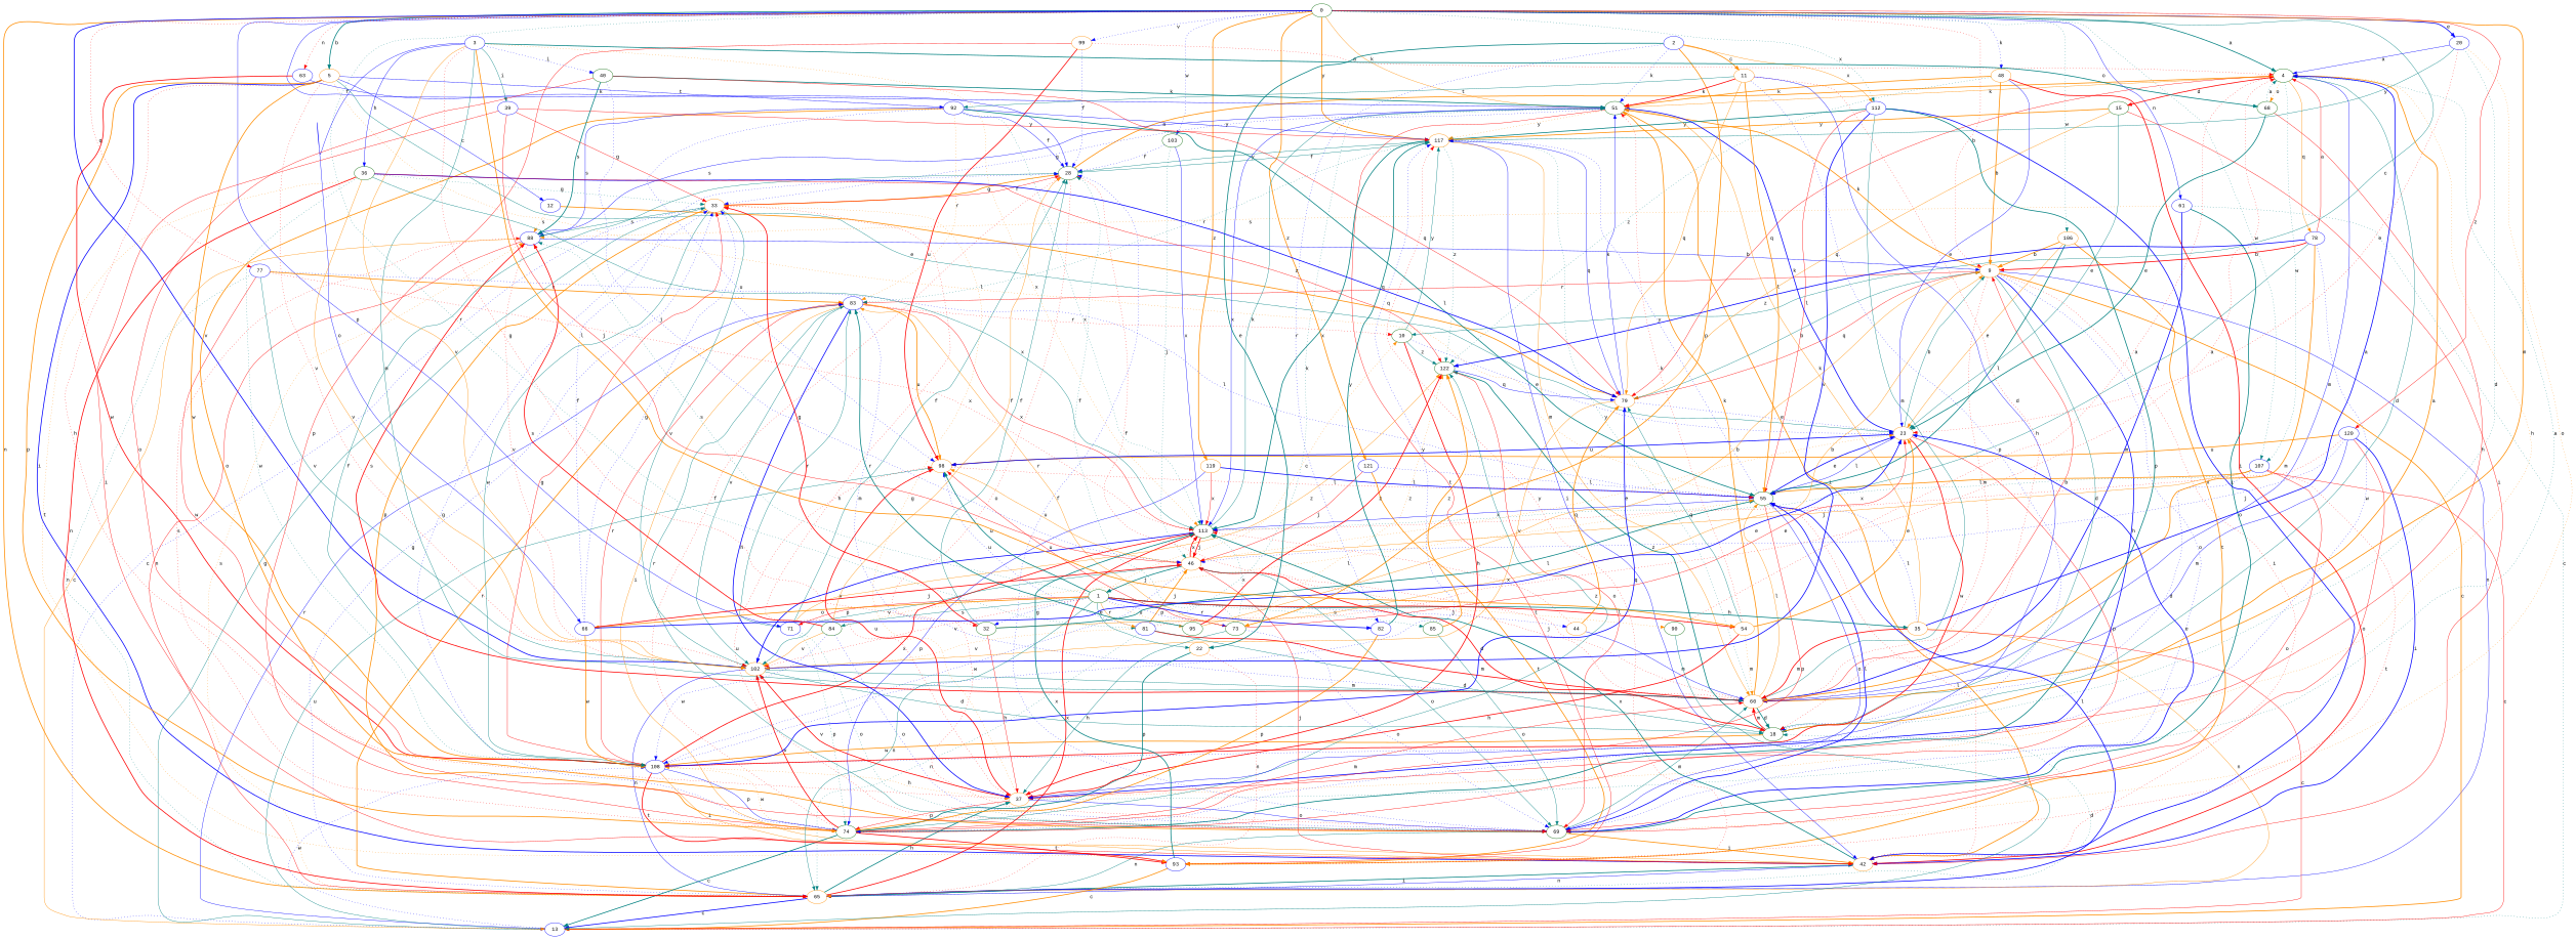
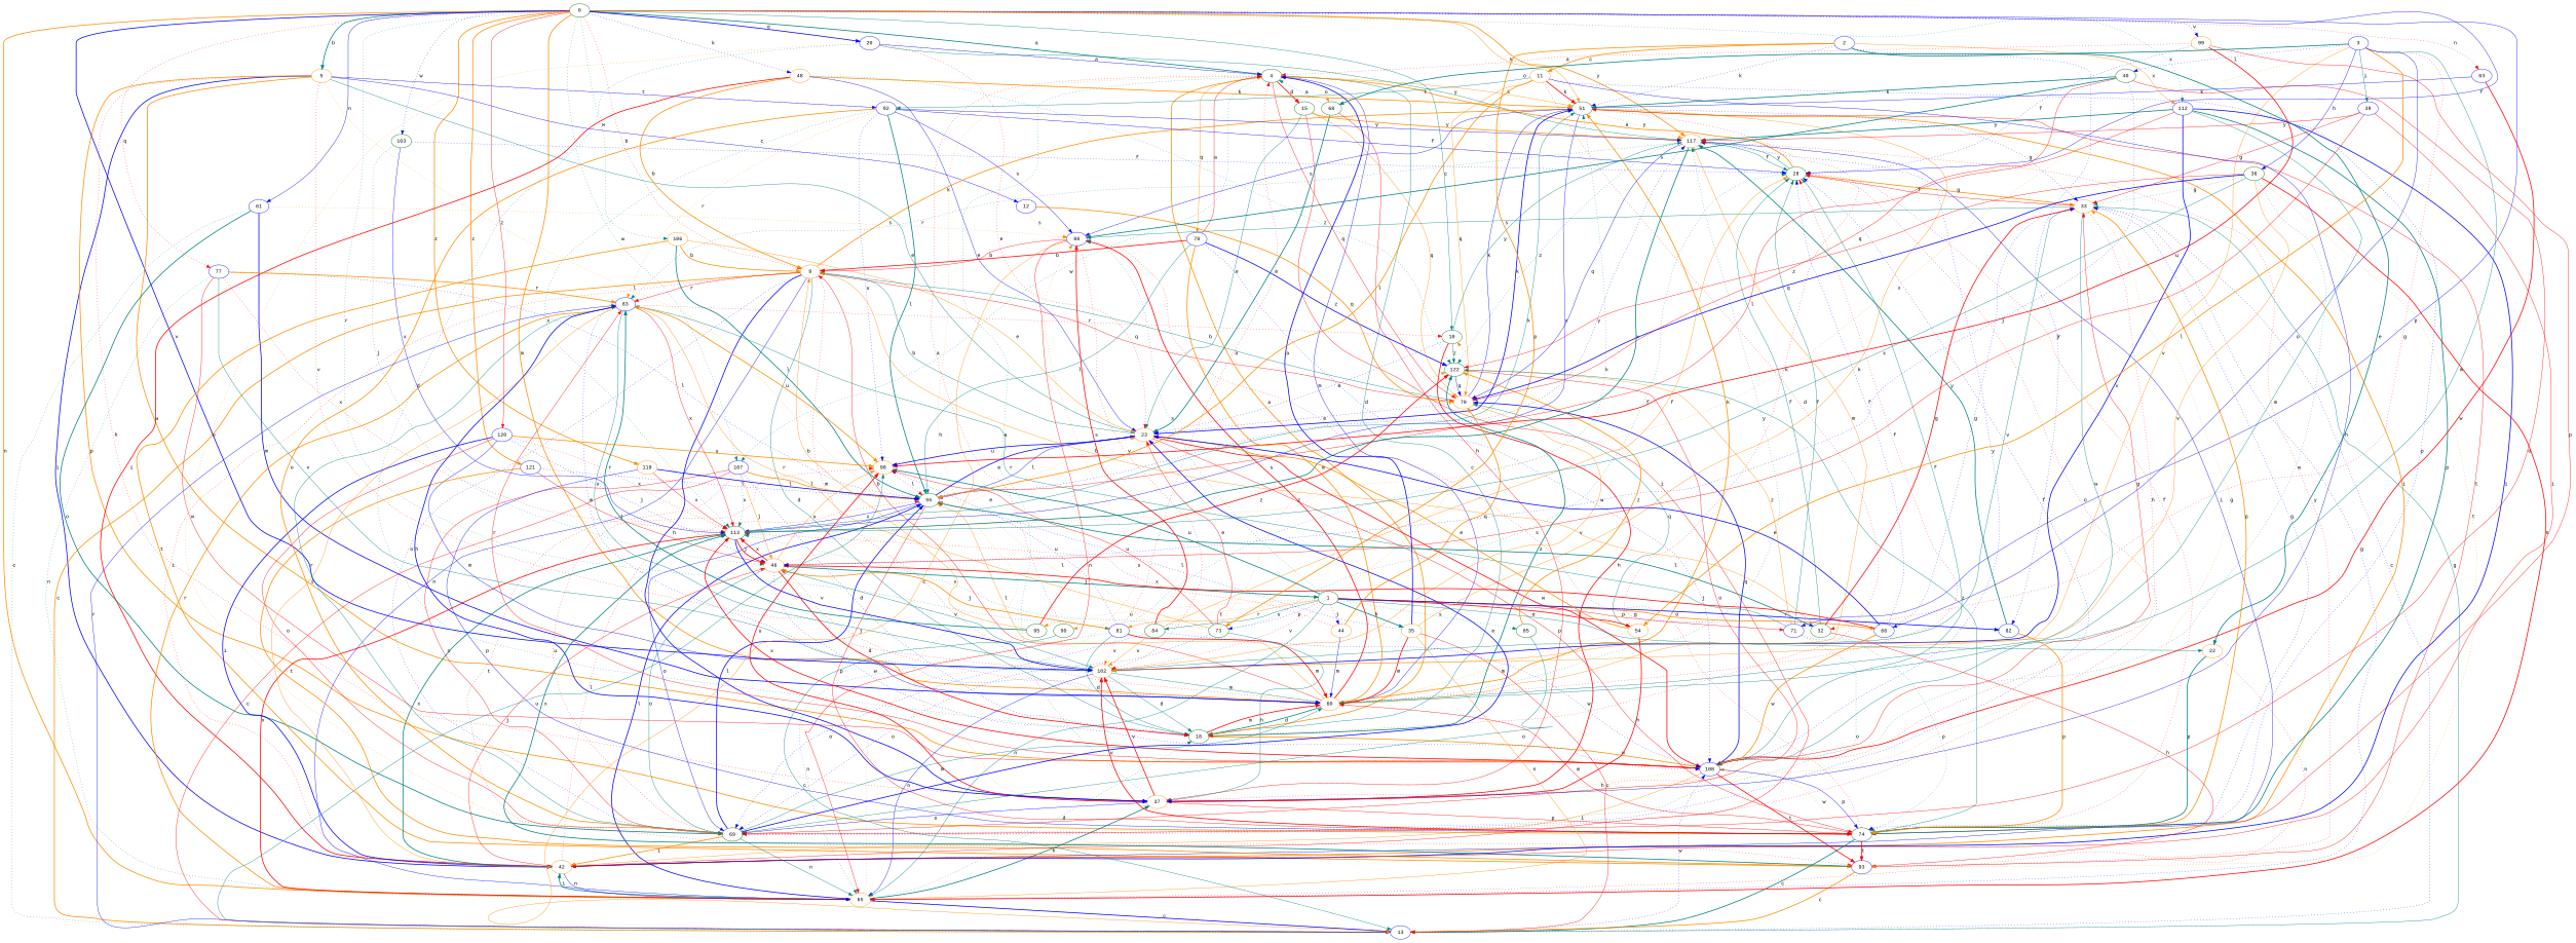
  strict digraph {
    fontname="Liberation Mono"
    node [color=darkgreen fontname="Liberation Mono"]
    edge [color=red fontname="Liberation Mono" style=solid]
    0
    4
    5 [color=darkorange]
    9 [color=darkorange]
    10
    20 [color=blue]
    28
    48 [color=darkorange]
    51
    60 [color=darkorange]
    61 [color=blue]
    63 [color=blue]
    65 [color=darkorange]
    71 [color=blue]
    77 [color=blue]
    81 [color=blue]
    99 [color=darkorange]
    102 [color=darkorange]
    103
    106 [color=darkorange]
    107 [color=blue]
    112 [color=blue]
    117 [color=darkorange]
    119 [color=darkorange]
    120 [color=blue]
    121 [color=blue]
    68
    15
    18
    37 [color=darkorange]
    78 [color=blue]
    79 [color=darkorange]
    12 [color=blue]
    23 [color=darkorange]
    42 [color=darkorange]
    55
    74
    92 [color=blue]
    108 [color=blue]
    13 [color=blue]
    69
    83 [color=blue]
    122
    33 [color=darkorange]
    88 [color=blue]
    113
    93 [color=blue]
    46 [color=darkorange]
    98 [color=darkorange]
    1
    22 [color=darkorange]
    32
    35 [color=darkorange]
    44 [color=darkorange]
    54 [color=darkorange]
    66 [color=blue]
    73
    82 [color=blue]
    84
    85
    90
    95
    2 [color=blue]
    11 [color=darkorange]
    3 [color=blue]
    36
    39 [color=blue]
    40
    0 -> 4 [color=teal label=a style=bold]
    0 -> 5 [color=teal label=b style=bold]
    0 -> 9 [label=b style=dotted]
    0 -> 10 [color=teal label=c]
    0 -> 20 [color=blue label=e style=bold]
    0 -> 28 [color=blue label=f]
    0 -> 48 [color=blue label=k style=dotted]
    0 -> 51 [color=darkorange label=k]
    0 -> 60 [color=darkorange label=m style=bold]
    0 -> 61 [color=blue label=n]
    0 -> 63 [label=n style=dotted]
    0 -> 65 [color=darkorange label=n style=bold]
    0 -> 71 [color=blue label=p]
    0 -> 77 [label=q style=dotted]
    0 -> 81 [color=teal label=r style=dotted]
    0 -> 99 [color=blue label=v style=dotted]
    0 -> 102 [color=blue label=v style=bold]
    0 -> 103 [color=blue label=w style=dotted]
    0 -> 106 [color=teal label=w style=dotted]
    0 -> 107 [color=teal label=w style=dotted]
    0 -> 112 [color=teal label=x style=dotted]
    0 -> 117 [color=darkorange label=y style=bold]
    0 -> 119 [color=darkorange label=z style=bold]
    0 -> 120 [label=z]
    0 -> 121 [color=darkorange label=z style=bold]
    4 -> 51 [color=darkorange label=k]
    4 -> 60 [color=blue label=m]
    4 -> 107 [color=teal label=w style=dotted]
    4 -> 68 [color=darkorange label=o style=dotted]
    4 -> 15 [label=d style=bold]
    4 -> 18 [color=teal label=d]
    4 -> 37 [color=darkorange label=h style=dotted]
    4 -> 78 [color=darkorange label=q]
    4 -> 79 [label=q]
    5 -> 102 [label=v style=dotted]
    5 -> 37 [label=h style=dotted]
    5 -> 12 [color=blue label=c]
    5 -> 23 [color=teal label=e]
    5 -> 42 [color=blue label=i style=bold]
    5 -> 55 [color=darkorange label=l style=dotted]
    5 -> 74 [color=darkorange label=p style=bold]
    5 -> 92 [color=blue label=t]
    5 -> 108 [color=darkorange label=w style=bold]
    9 -> 51 [color=darkorange label=k style=bold]
    9 -> 60 [label=m style=dotted]
    9 -> 65 [color=blue label=n]
    9 -> 18 [color=teal label=d]
    9 -> 37 [color=blue label=h style=bold]
    9 -> 79 [label=q]
    9 -> 42 [label=i style=dotted]
    9 -> 13 [color=darkorange label=c style=bold]
    9 -> 69 [color=blue label=o style=dotted]
    9 -> 83 [label=r]
    10 -> 117 [color=teal label=y]
    10 -> 37 [label=h style=bold]
    10 -> 23 [color=blue label=e style=dotted]
    10 -> 122 [color=teal label=z]
    20 -> 4 [color=blue label=a]
    20 -> 117 [color=teal label=y]
    20 -> 18 [color=teal label=d style=dotted]
    20 -> 23 [label=e style=dotted]
    20 -> 69 [color=darkorange label=o style=dotted]
    28 -> 4 [color=darkorange label=a style=bold]
    28 -> 117 [color=teal label=y]
    28 -> 69 [label=o style=dotted]
    28 -> 33 [color=darkorange label=g style=bold]
    48 -> 9 [color=darkorange label=b style=bold]
    48 -> 51 [color=darkorange label=k style=bold]
    48 -> 23 [color=blue label=e]
    48 -> 42 [label=i style=bold]
    48 -> 122 [color=teal label=z style=dotted]
    51 -> 117 [color=darkorange label=y style=dotted]
    51 -> 42 [color=darkorange label=i style=bold]
    51 -> 33 [color=blue label=g style=dotted]
    51 -> 88 [color=blue label=s]
    51 -> 113 [color=blue label=x]
    51 -> 93 [label=t]
    60 -> 9 [label=b]
    60 -> 28 [label=f style=dotted]
    60 -> 51 [color=darkorange label=k style=bold]
    60 -> 117 [color=teal label=y style=dotted]
    60 -> 18 [color=teal label=d style=bold]
    60 -> 55 [color=darkorange label=l]
    60 -> 88 [label=s style=bold]
    60 -> 46 [label=j style=dotted]
    61 -> 60 [color=blue label=m style=bold]
    61 -> 13 [color=teal label=c style=dotted]
    61 -> 69 [color=teal label=o style=bold]
    61 -> 88 [color=darkorange label=s style=dotted]
    63 -> 51 [color=blue label=k]
    63 -> 108 [label=w style=bold]
    65 -> 18 [color=teal label=d style=dotted]
    65 -> 37 [color=teal label=h style=bold]
    65 -> 42 [color=teal label=i style=bold]
    65 -> 55 [color=blue label=l style=bold]
    65 -> 13 [color=blue label=c style=bold]
    65 -> 83 [color=darkorange label=r style=bold]
    65 -> 33 [color=blue label=g style=dotted]
    65 -> 88 [color=darkorange label=s style=dotted]
    65 -> 113 [label=x style=bold]
    71 -> 28 [color=teal label=f]
    71 -> 74 [color=teal label=p style=dotted]
    71 -> 69 [color=teal label=o style=dotted]
    71 -> 83 [color=teal label=r]
    71 -> 122 [color=darkorange label=z]
    77 -> 65 [color=teal label=n style=dotted]
    77 -> 102 [color=teal label=v]
    77 -> 55 [color=blue label=l style=dotted]
    77 -> 108 [label=w]
    77 -> 83 [color=darkorange label=r style=bold]
    77 -> 113 [label=x style=dotted]
    81 -> 4 [label=a style=dotted]
    81 -> 51 [color=teal label=k style=dotted]
    81 -> 60 [label=m style=bold]
    81 -> 65 [color=teal label=n style=dotted]
    81 -> 102 [color=darkorange label=v style=dotted]
    81 -> 18 [color=teal label=d]
    81 -> 46 [color=darkorange label=j style=bold]
    81 -> 98 [color=blue label=u style=dotted]
    99 -> 4 [label=a style=dotted]
    99 -> 28 [color=blue label=f style=dotted]
    99 -> 74 [label=p]
    99 -> 98 [label=u style=bold]
    102 -> 60 [color=teal label=m]
    102 -> 65 [color=blue label=n]
    102 -> 18 [color=teal label=d]
    103 -> 28 [color=blue label=f style=dotted]
    103 -> 113 [color=blue label=x]
    103 -> 46 [color=teal label=j style=dotted]
    106 -> 9 [color=darkorange label=b style=bold]
    106 -> 23 [color=darkorange label=e]
    106 -> 55 [color=teal label=l style=bold]
    106 -> 93 [color=darkorange label=t style=bold]
    107 -> 18 [color=blue label=d style=dotted]
    107 -> 55 [color=darkorange label=l style=bold]
    107 -> 13 [label=c]
    107 -> 69 [label=o]
    107 -> 113 [color=teal label=x style=dotted]
    107 -> 93 [label=t style=dotted]
    107 -> 46 [color=darkorange label=j]
    112 -> 60 [color=teal label=m]
    112 -> 102 [color=blue label=v style=bold]
    112 -> 117 [color=teal label=y style=bold]
    112 -> 42 [color=blue label=i style=bold]
    112 -> 55 [label=l]
    112 -> 74 [color=teal label=p style=bold]
    117 -> 28 [color=teal label=f]
    117 -> 60 [color=darkorange label=m]
    117 -> 79 [color=blue label=q]
    117 -> 42 [color=blue label=i]
    117 -> 83 [color=teal label=r style=dotted]
    117 -> 122 [color=teal label=z style=dotted]
    117 -> 113 [color=teal label=x style=bold]
    119 -> 55 [color=blue label=l style=bold]
    119 -> 74 [color=blue label=p]
    119 -> 113 [label=x]
    120 -> 60 [color=blue label=m]
    120 -> 42 [color=blue label=i style=bold]
    120 -> 69 [label=o]
    120 -> 113 [label=x style=dotted]
    120 -> 46 [color=blue label=j style=dotted]
    120 -> 98 [color=darkorange label=u style=bold]
    121 -> 55 [color=blue label=l style=dotted]
    121 -> 93 [color=darkorange label=t style=bold]
    121 -> 46 [label=j]
    68 -> 4 [color=teal label=a style=dotted]
    68 -> 37 [label=h]
    68 -> 23 [color=teal label=e style=bold]
    15 -> 117 [color=darkorange label=y style=bold]
    15 -> 79 [color=darkorange label=q]
    15 -> 23 [color=teal label=e]
    15 -> 42 [label=i]
    18 -> 4 [color=darkorange label=a style=bold]
    18 -> 60 [label=m style=bold]
    18 -> 108 [color=darkorange label=w style=bold]
    18 -> 122 [color=teal label=z style=bold]
    37 -> 4 [color=teal label=a style=dotted]
    37 -> 102 [label=v style=bold]
    37 -> 74 [label=p]
    37 -> 69 [color=blue label=o]
    37 -> 33 [color=darkorange label=g style=dotted]
    37 -> 98 [label=u style=bold]
    78 -> 4 [label=a]
    78 -> 9 [label=b style=bold]
    78 -> 60 [color=darkorange label=m style=bold]
    78 -> 55 [color=teal label=l]
    78 -> 108 [color=blue label=w style=dotted]
    78 -> 122 [color=blue label=z style=bold]
    79 -> 9 [color=teal label=b]
    79 -> 51 [color=blue label=k]
    79 -> 102 [color=darkorange label=v]
    79 -> 23 [color=blue label=e style=dotted]
    12 -> 79 [color=darkorange label=q style=bold]
    12 -> 88 [color=darkorange label=s style=dotted]
    23 -> 9 [color=teal label=b]
    23 -> 51 [color=blue label=k style=bold]
    23 -> 55 [color=blue label=l]
    23 -> 74 [label=p]
    23 -> 108 [label=w style=bold]
    23 -> 98 [color=blue label=u style=bold]
    42 -> 65 [color=blue label=n]
    42 -> 55 [label=l style=dotted]
    42 -> 113 [color=teal label=x style=bold]
    42 -> 46 [label=j]
    55 -> 117 [color=blue label=y style=dotted]
    55 -> 23 [color=blue label=e style=bold]
    55 -> 74 [label=p]
    55 -> 69 [color=blue label=o]
    55 -> 113 [color=blue label=x]
    74 -> 28 [label=f style=dotted]
    74 -> 60 [label=m]
    74 -> 102 [label=v style=bold]
    74 -> 108 [color=darkorange label=w style=dotted]
    74 -> 13 [color=teal label=c style=bold]
    74 -> 122 [color=teal label=z]
    74 -> 33 [color=blue label=g style=dotted]
    74 -> 88 [label=s style=dotted]
    74 -> 93 [label=t style=bold]
    92 -> 28 [color=blue label=f]
    92 -> 117 [color=blue label=y]
    92 -> 55 [color=teal label=l style=bold]
    92 -> 69 [color=darkorange label=o style=bold]
    92 -> 83 [color=darkorange label=r style=dotted]
    92 -> 88 [color=blue label=s]
    92 -> 113 [color=teal label=x style=dotted]
    92 -> 98 [color=blue label=u style=dotted]
    108 -> 28 [color=teal label=f]
    108 -> 117 [color=blue label=y style=dotted]
    108 -> 37 [color=darkorange label=h style=dotted]
    108 -> 79 [color=blue label=q style=bold]
    108 -> 42 [color=darkorange label=i]
    108 -> 74 [color=blue label=p]
    108 -> 83 [label=r]
    108 -> 33 [label=g]
    108 -> 113 [label=x style=bold]
    108 -> 93 [label=t style=bold]
    13 -> 108 [color=blue label=w style=dotted]
    13 -> 83 [color=blue label=r]
    13 -> 33 [color=teal label=g]
    13 -> 98 [color=teal label=u]
    69 -> 28 [color=blue label=f style=dotted]
    69 -> 60 [color=teal label=m]
    69 -> 65 [color=teal label=n]
    69 -> 23 [color=blue label=e style=bold]
    69 -> 42 [color=darkorange label=i style=bold]
    69 -> 55 [color=blue label=l style=bold]
    69 -> 83 [color=teal label=r]
    69 -> 98 [label=u style=dotted]
    83 -> 10 [label=r style=dotted]
    83 -> 60 [color=blue label=m style=dotted]
    83 -> 102 [color=teal label=v]
    83 -> 37 [color=blue label=h style=bold]
    83 -> 42 [color=darkorange label=i]
    83 -> 113 [label=x]
    83 -> 98 [color=darkorange label=u style=bold]
    122 -> 79 [color=blue label=q]
    122 -> 69 [label=o]
    33 -> 28 [label=f]
    33 -> 102 [color=teal label=v]
    33 -> 37 [label=h style=dotted]
    33 -> 74 [color=darkorange label=p style=bold]
    33 -> 108 [color=teal label=w]
    33 -> 13 [color=blue label=c style=dotted]
    33 -> 88 [color=teal label=s]
-   88 -> 9 [color=blue label=b]
+   88 -> 9 [label=b]
    88 -> 65 [label=n]
    88 -> 102 [label=v style=dotted]
    88 -> 13 [color=darkorange label=c]
    113 -> 51 [color=teal label=k]
    113 -> 102 [color=blue label=v style=bold]
    113 -> 46 [label=j style=bold]
    93 -> 117 [label=y style=dotted]
    93 -> 13 [color=darkorange label=c style=bold]
    93 -> 113 [color=teal label=x style=bold]
    46 -> 102 [color=teal label=v]
    46 -> 18 [label=d style=bold]
    46 -> 23 [color=darkorange label=e style=dotted]
    46 -> 108 [color=blue label=w style=dotted]
    46 -> 69 [color=teal label=o]
    46 -> 113 [label=x style=bold]
    46 -> 98 [color=darkorange label=u]
    46 -> 1 [color=teal label=j style=bold]
    98 -> 55 [label=l style=dotted]
    1 -> 10 [color=darkorange label=c style=dotted]
    1 -> 65 [color=teal label=n]
    1 -> 71 [label=p]
    1 -> 81 [color=darkorange label=r]
    1 -> 102 [label=v style=dotted]
    1 -> 88 [color=teal label=s style=dotted]
    1 -> 98 [color=teal label=u style=bold]
    1 -> 22 [color=teal label=e]
    1 -> 32 [color=blue label=g style=dotted]
    1 -> 35 [color=teal label=h style=bold]
    1 -> 44 [color=blue label=j style=dotted]
    1 -> 54 [label=l style=bold]
    1 -> 66 [color=darkorange label=o style=bold]
    1 -> 73 [color=blue label=p style=dotted]
    1 -> 82 [color=blue label=r style=bold]
    1 -> 84 [color=teal label=s]
    1 -> 85 [color=teal label=s style=dotted]
    1 -> 90 [color=darkorange label=t style=dotted]
    1 -> 95 [color=darkorange label=u style=dotted]
    22 -> 65 [label=n style=dotted]
    22 -> 74 [color=teal label=p style=bold]
    32 -> 9 [color=darkorange label=b]
    32 -> 28 [color=teal label=f]
-   32 -> 37 [label=h]
+   32 -> 93 [label=h]
    32 -> 55 [color=teal label=l style=bold]
    32 -> 33 [label=g style=bold]
    35 -> 4 [color=blue label=a style=bold]
    35 -> 51 [color=darkorange label=k]
    35 -> 60 [label=m style=bold]
    35 -> 65 [color=darkorange label=n]
    35 -> 55 [color=blue label=l style=dotted]
    35 -> 13 [label=c]
    44 -> 60 [color=blue label=m]
    44 -> 79 [color=darkorange label=q style=bold]
    44 -> 113 [label=x style=dotted]
    54 -> 51 [label=k style=dotted]
    54 -> 60 [color=darkorange label=m style=dotted]
    54 -> 37 [label=h style=bold]
    54 -> 79 [color=teal label=q]
    54 -> 23 [color=darkorange label=e style=bold]
    66 -> 28 [color=blue label=f style=dotted]
    66 -> 23 [color=blue label=e style=bold]
    66 -> 108 [color=darkorange label=w style=bold]
    66 -> 33 [color=blue label=g style=dotted]
    66 -> 46 [label=j style=bold]
    73 -> 28 [color=teal label=f style=dotted]
    73 -> 37 [color=teal label=h]
    73 -> 23 [label=e]
    73 -> 69 [color=blue label=o style=dotted]
    73 -> 83 [color=darkorange label=r]
    73 -> 122 [color=darkorange label=z style=dotted]
    73 -> 113 [color=teal label=x style=dotted]
    73 -> 98 [label=u]
    82 -> 117 [color=teal label=y style=bold]
    82 -> 74 [color=darkorange label=p style=bold]
    84 -> 28 [color=darkorange label=f]
    84 -> 102 [color=darkorange label=v]
    84 -> 55 [color=darkorange label=l style=dotted]
    84 -> 108 [color=blue label=w style=dotted]
    84 -> 69 [color=blue label=o style=dotted]
    84 -> 88 [label=s style=bold]
    85 -> 69 [color=teal label=o]
    85 -> 122 [color=darkorange label=z style=bold]
    90 -> 4 [label=a style=dotted]
    90 -> 13 [color=teal label=c]
    95 -> 9 [color=darkorange label=b]
    95 -> 83 [color=teal label=r style=bold]
    95 -> 122 [label=z style=bold]
    2 -> 51 [color=blue label=k style=dotted]
    2 -> 112 [color=darkorange label=x]
    2 -> 22 [color=teal label=e style=bold]
    2 -> 73 [color=darkorange label=p style=bold]
    2 -> 82 [color=blue label=r style=dotted]
    2 -> 11 [color=darkorange label=c style=bold]
    11 -> 51 [label=k style=bold]
    11 -> 18 [label=d style=dotted]
    11 -> 37 [color=blue label=h]
    11 -> 79 [color=darkorange label=q]
    11 -> 55 [color=darkorange label=l style=bold]
    11 -> 74 [color=blue label=p style=dotted]
    11 -> 92 [color=teal label=t]
    3 -> 60 [color=teal label=m]
    3 -> 102 [color=darkorange label=v]
    3 -> 68 [color=teal label=o style=bold]
    3 -> 113 [color=darkorange label=x style=dotted]
    3 -> 32 [label=g style=dotted]
    3 -> 54 [color=darkorange label=l style=bold]
    3 -> 66 [color=blue label=o]
    3 -> 36 [color=blue label=h]
    3 -> 39 [color=teal label=i]
    3 -> 40 [color=blue label=i style=dotted]
    36 -> 65 [label=n style=bold]
    36 -> 102 [color=darkorange label=v]
    36 -> 79 [color=blue label=q style=bold]
    36 -> 108 [color=teal label=w style=dotted]
    36 -> 122 [label=z]
    36 -> 33 [color=teal label=g style=dotted]
    36 -> 113 [color=teal label=x]
    36 -> 93 [color=darkorange label=t style=dotted]
    39 -> 117 [label=y]
    39 -> 42 [label=i]
    39 -> 33 [label=g]
    39 -> 46 [label=j]
    40 -> 51 [color=teal label=k style=bold]
    40 -> 79 [label=q]
    40 -> 69 [label=o]
    40 -> 88 [color=teal label=s style=bold]
    40 -> 46 [color=blue label=j style=dotted]
  }
